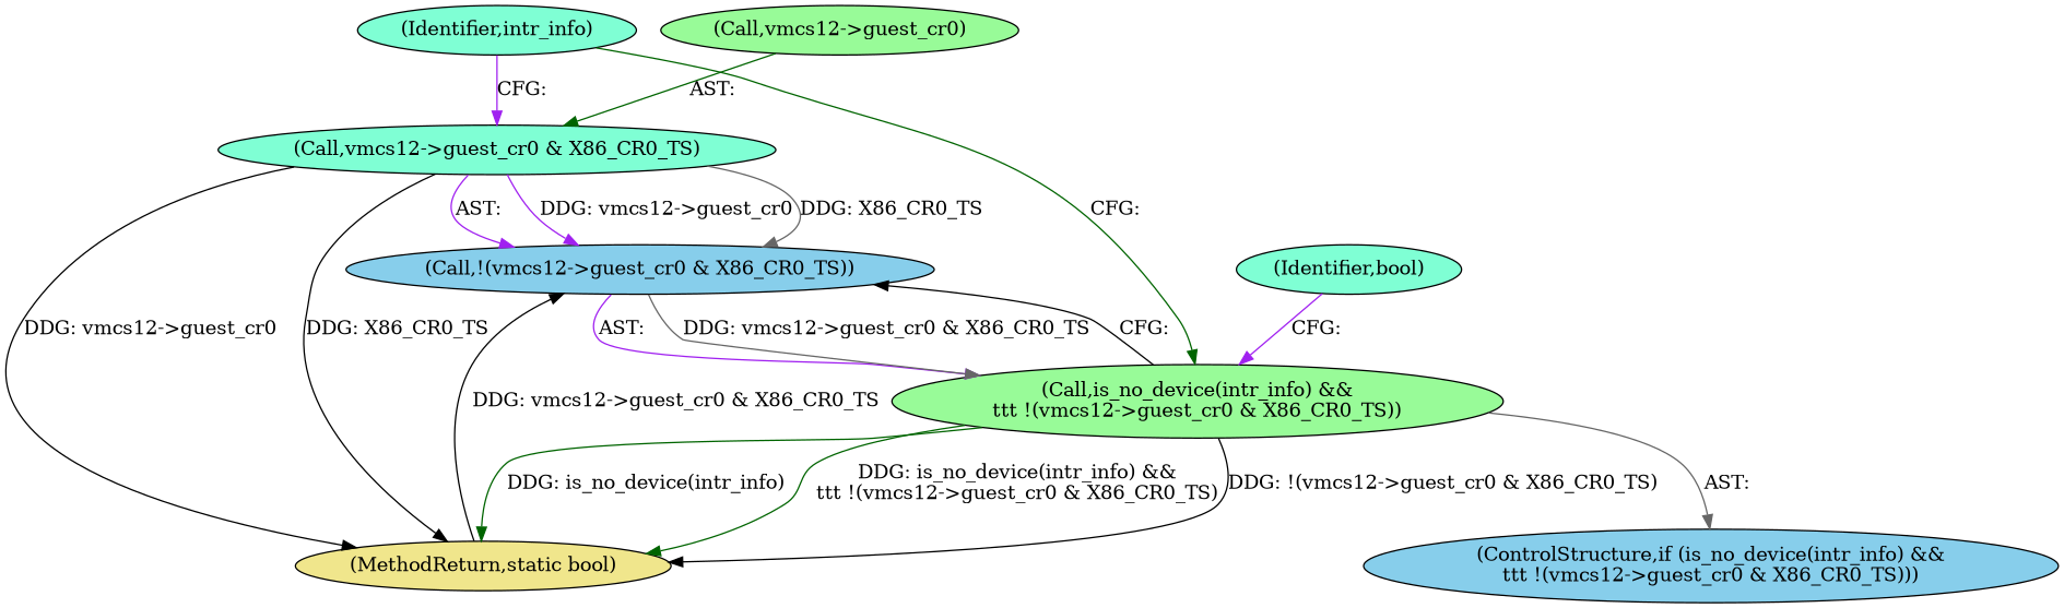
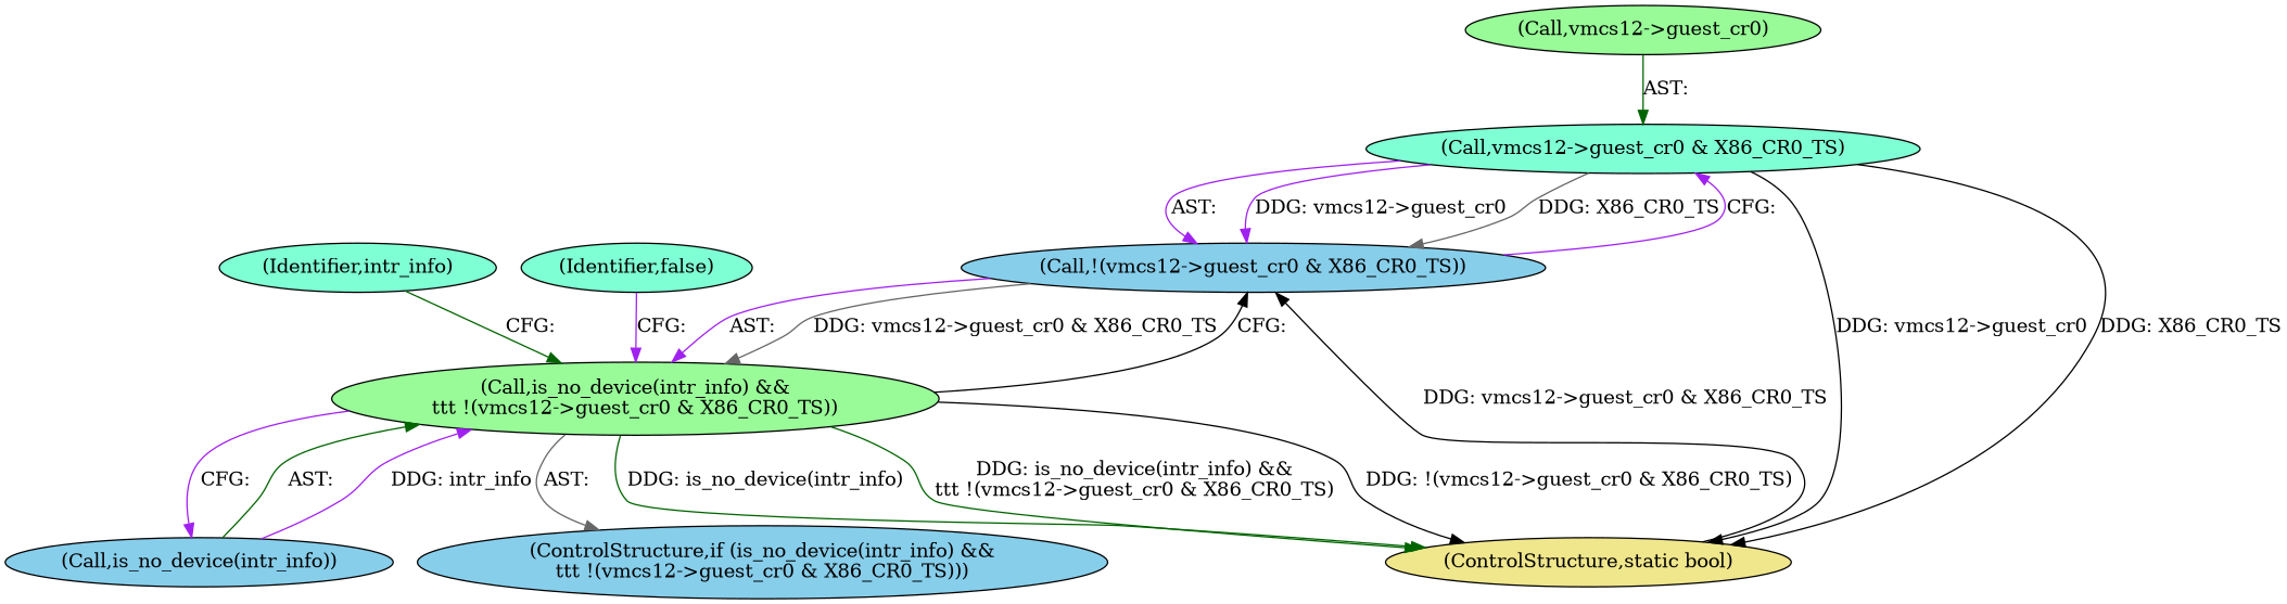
  digraph {
    node [fillcolor=aquamarine style=filled]
    edge [color=purple]
    n1 [label="(Call,vmcs12->guest_cr0 & X86_CR0_TS)"]
    n2 [fillcolor=skyblue label="(Call,!(vmcs12->guest_cr0 & X86_CR0_TS))"]
-   n3 [fillcolor=khaki label="(MethodReturn,static bool)"]
+   n3 [fillcolor=khaki label="(ControlStructure,static bool)"]
    n4 [fillcolor=palegreen label="(Call,is_no_device(intr_info) &&\n\t\t\t !(vmcs12->guest_cr0 & X86_CR0_TS))"]
+   n5 [fillcolor=skyblue label="(Call,is_no_device(intr_info))"]
    n6 [fillcolor=skyblue label="(ControlStructure,if (is_no_device(intr_info) &&\n\t\t\t !(vmcs12->guest_cr0 & X86_CR0_TS)))"]
    n7 [label="(Identifier,intr_info)"]
-   n8 [label="(Identifier,bool)"]
+   n8 [label="(Identifier,false)"]
    n9 [fillcolor=palegreen label="(Call,vmcs12->guest_cr0)"]
    n1 -> n2 [label="AST: "]
    n1 -> n2 [label="DDG: vmcs12->guest_cr0"]
    n1 -> n2 [color=gray40 label="DDG: X86_CR0_TS"]
    n1 -> n3 [color=black label="DDG: vmcs12->guest_cr0"]
    n1 -> n3 [color=black label="DDG: X86_CR0_TS"]
-   n7 -> n1 [label="CFG: "]
+   n2 -> n1 [label="CFG: "]
    n2 -> n4 [label="AST: "]
    n2 -> n4 [color=gray40 label="DDG: vmcs12->guest_cr0 & X86_CR0_TS"]
    n3 -> n2 [color=black label="DDG: vmcs12->guest_cr0 & X86_CR0_TS"]
    n4 -> n2 [color=black label="CFG: "]
    n4 -> n3 [color=darkgreen label="DDG: is_no_device(intr_info)"]
    n4 -> n3 [color=darkgreen label="DDG: is_no_device(intr_info) &&\n\t\t\t !(vmcs12->guest_cr0 & X86_CR0_TS)"]
    n4 -> n3 [color=black label="DDG: !(vmcs12->guest_cr0 & X86_CR0_TS)"]
+   n4 -> n5 [label="CFG: "]
    n4 -> n6 [color=gray40 label="AST: "]
+   n5 -> n4 [color=darkgreen label="AST: "]
+   n5 -> n4 [label="DDG: intr_info"]
    n7 -> n4 [color=darkgreen label="CFG: "]
    n8 -> n4 [label="CFG: "]
    n9 -> n1 [color=darkgreen label="AST: "]
  }
